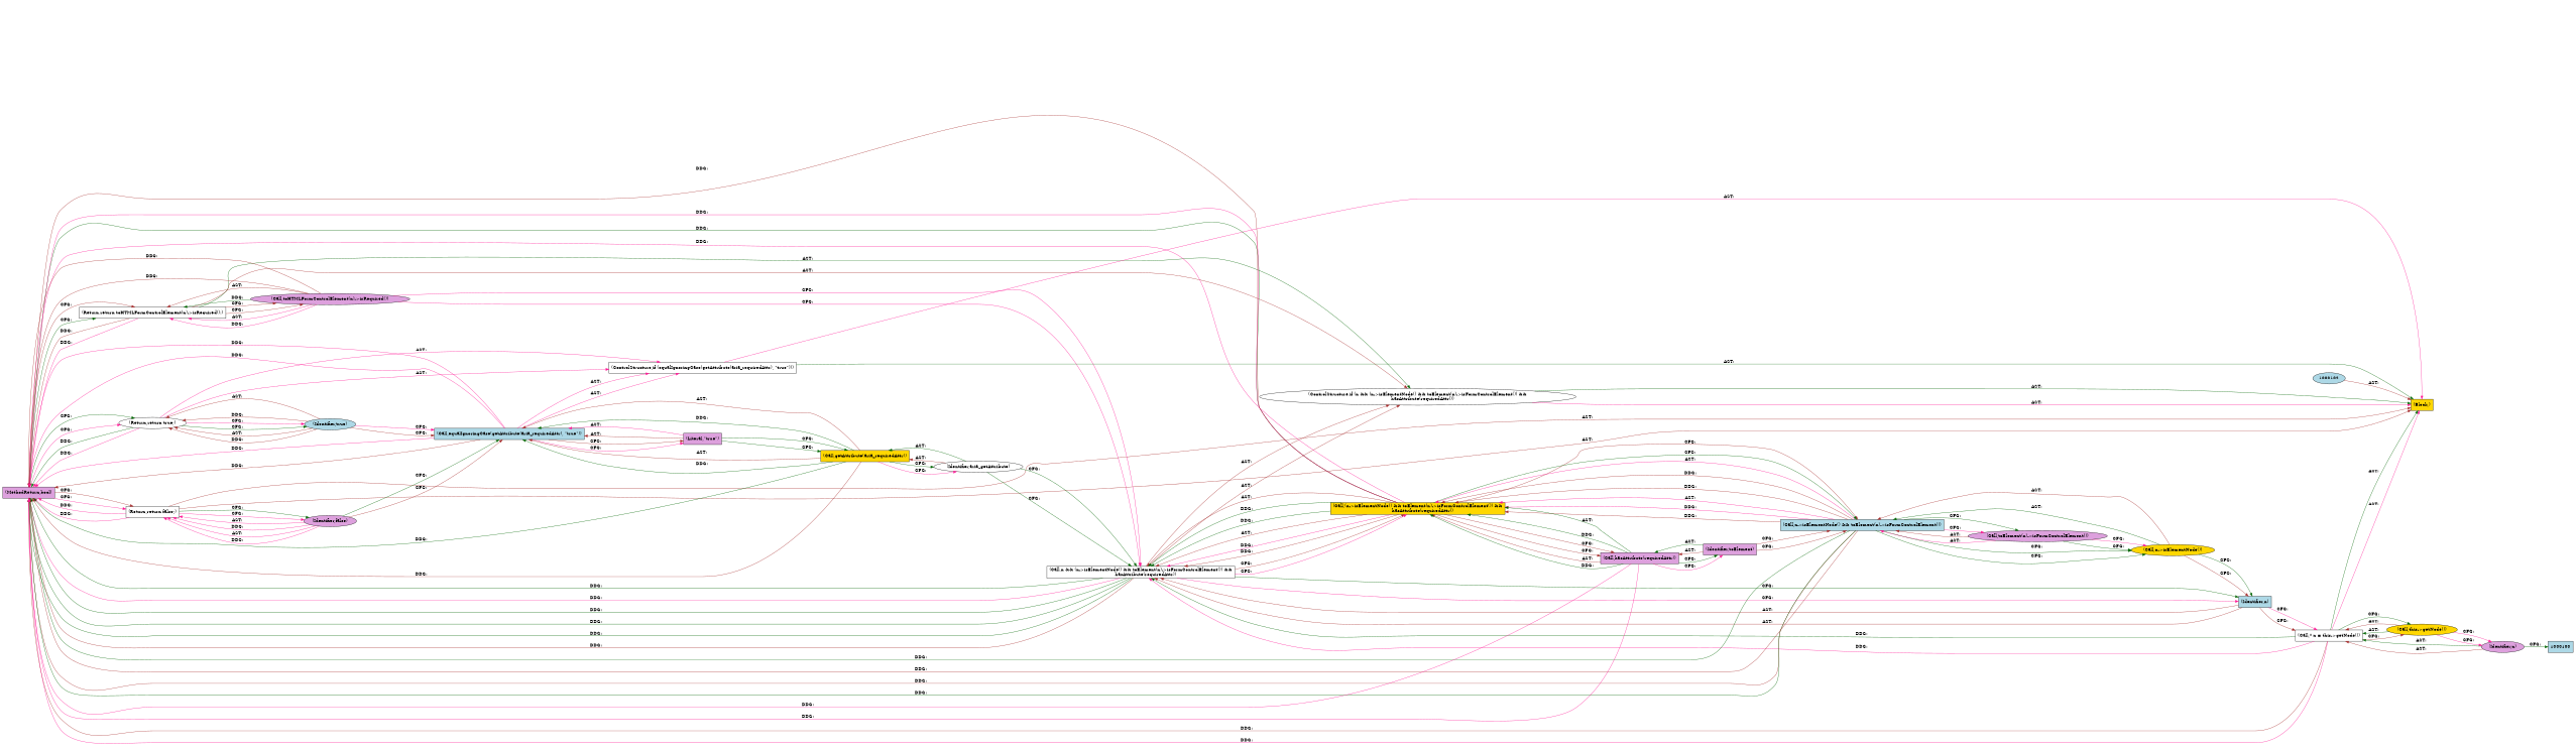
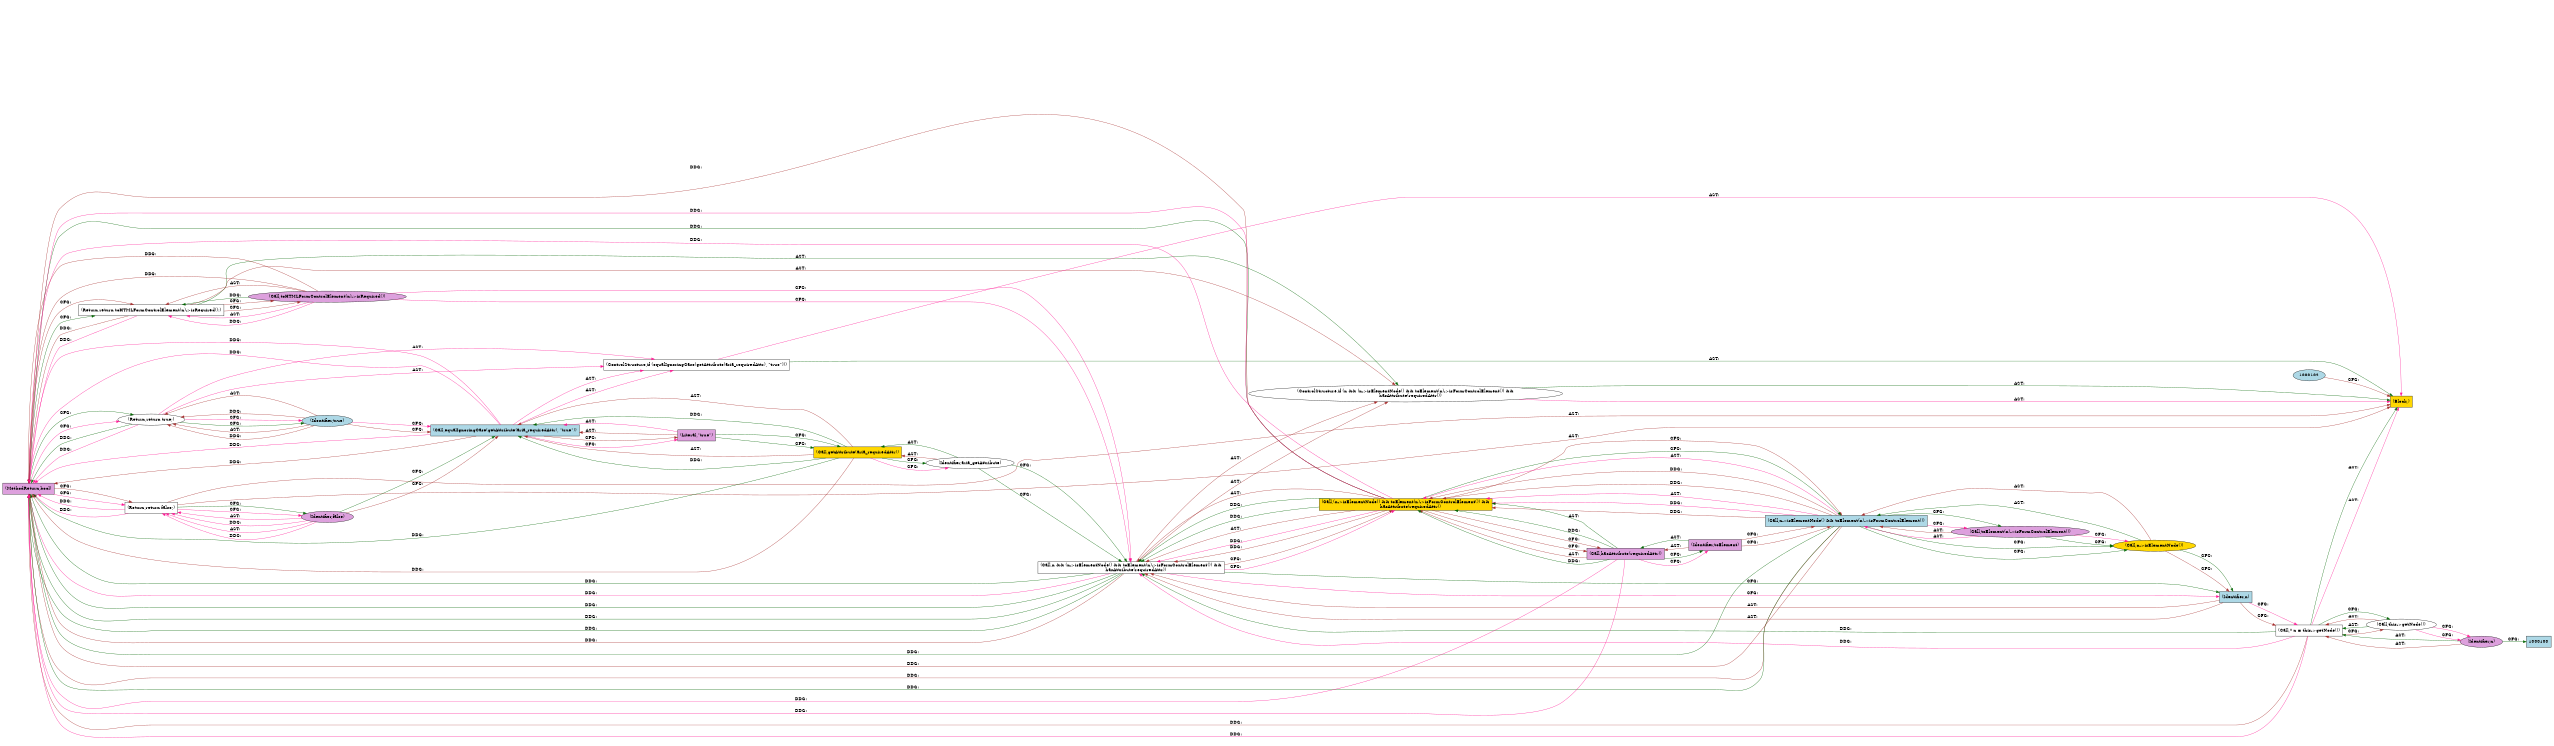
  digraph {
    rankdir=LR
    node [fillcolor=white shape=box style=filled]
    edge [color=brown]
    n1 [fillcolor=plum label="(MethodReturn,bool)"]
    n2 [label="(Return,return false;)"]
    n3 [label="(Return,return toHTMLFormControlElement(n)->isRequired();)"]
    n4 [label="(Return,return true;)" shape=ellipse]
    n5 [fillcolor=gold label="(Block,)"]
    n6 [fillcolor=plum label="(Identifier,false)" shape=ellipse]
    n7 [label="(ControlStructure,if (n && (n->isElementNode() && toElement(n)->isFormControlElement()) &&\n       hasAttribute(requiredAttr)))" shape=ellipse]
    n8 [fillcolor=plum label="(Call,toHTMLFormControlElement(n)->isRequired())" shape=ellipse]
    n9 [label="(ControlStructure,if (equalIgnoringCase(getAttribute(aria_requiredAttr), \"true\")))"]
    n10 [fillcolor=lightblue label="(Identifier,true)" shape=ellipse]
    1000100 [fillcolor=lightblue]
    n12 [fillcolor=lightblue label="(Call,equalIgnoringCase(getAttribute(aria_requiredAttr), \"true\"))"]
    n13 [fillcolor=plum label="(Literal,\"true\")"]
-   n14 [fillcolor=gold label="(Call,this->getNode())" shape=ellipse]
+   n14 [label="(Call,this->getNode())" shape=ellipse]
    n15 [label="(Call,* n = this->getNode())"]
    n16 [fillcolor=plum label="(Identifier,n)" shape=ellipse]
    n17 [label="(Call,n && (n->isElementNode() && toElement(n)->isFormControlElement()) &&\n       hasAttribute(requiredAttr))"]
    n18 [fillcolor=gold label="(Call,(n->isElementNode() && toElement(n)->isFormControlElement()) &&\n       hasAttribute(requiredAttr))"]
    n19 [fillcolor=lightblue label="(Identifier,n)"]
    n20 [fillcolor=lightblue label="(Call,n->isElementNode() && toElement(n)->isFormControlElement())"]
    n21 [fillcolor=plum label="(Call,hasAttribute(requiredAttr))"]
    n22 [fillcolor=gold label="(Call,n->isElementNode())" shape=ellipse]
    n23 [fillcolor=plum label="(Call,toElement(n)->isFormControlElement())" shape=ellipse]
    n24 [fillcolor=plum label="(Identifier,toElement)"]
    n25 [fillcolor=gold label="(Call,getAttribute(aria_requiredAttr))"]
    n26 [label="(Identifier,aria_getAttribute)" shape=ellipse]
    1000102 [fillcolor=lightblue shape=ellipse]
    n1 -> n2 [label="CFG: "]
    n1 -> n2 [color=deeppink label="CFG: "]
    n1 -> n3 [label="CFG: "]
    n1 -> n3 [color=darkgreen label="CFG: "]
    n1 -> n4 [color=darkgreen label="CFG: "]
    n1 -> n4 [color=deeppink label="CFG: "]
    n2 -> n1 [color=deeppink label="DDG: "]
    n2 -> n1 [color=deeppink label="DDG: "]
    n2 -> n5 [label="AST: "]
    n2 -> n5 [label="AST: "]
    n2 -> n6 [color=darkgreen label="CFG: "]
    n2 -> n6 [color=deeppink label="CFG: "]
    n3 -> n1 [label="DDG: "]
    n3 -> n1 [color=deeppink label="DDG: "]
    n3 -> n7 [color=darkgreen label="AST: "]
    n3 -> n7 [label="AST: "]
    n3 -> n8 [label="CFG: "]
    n3 -> n8 [label="CFG: "]
    n4 -> n1 [color=darkgreen label="DDG: "]
    n4 -> n1 [color=deeppink label="DDG: "]
    n4 -> n9 [color=deeppink label="AST: "]
    n4 -> n9 [color=deeppink label="AST: "]
    n4 -> n10 [color=deeppink label="CFG: "]
    n4 -> n10 [color=darkgreen label="CFG: "]
    n6 -> n2 [color=deeppink label="AST: "]
    n6 -> n2 [color=deeppink label="DDG: "]
    n6 -> n2 [color=deeppink label="AST: "]
    n6 -> n2 [color=deeppink label="DDG: "]
    n6 -> n12 [color=darkgreen label="CFG: "]
    n6 -> n12 [label="CFG: "]
    n7 -> n5 [color=deeppink label="AST: "]
    n7 -> n5 [color=darkgreen label="AST: "]
    n8 -> n1 [label="DDG: "]
    n8 -> n1 [label="DDG: "]
    n8 -> n3 [color=deeppink label="AST: "]
    n8 -> n3 [color=deeppink label="DDG: "]
    n8 -> n3 [label="AST: "]
    n8 -> n3 [color=darkgreen label="DDG: "]
    n8 -> n17 [color=deeppink label="CFG: "]
    n8 -> n17 [color=deeppink label="CFG: "]
    n9 -> n5 [color=deeppink label="AST: "]
    n9 -> n5 [color=darkgreen label="AST: "]
    n10 -> n4 [label="AST: "]
    n10 -> n4 [label="DDG: "]
    n10 -> n4 [label="AST: "]
    n10 -> n4 [label="DDG: "]
    n10 -> n12 [color=deeppink label="CFG: "]
    n10 -> n12 [label="CFG: "]
    n12 -> n1 [color=deeppink label="DDG: "]
    n12 -> n1 [label="DDG: "]
    n12 -> n1 [color=deeppink label="DDG: "]
    n12 -> n1 [color=deeppink label="DDG: "]
    n12 -> n9 [color=deeppink label="AST: "]
    n12 -> n9 [color=deeppink label="AST: "]
    n12 -> n13 [label="CFG: "]
    n12 -> n13 [color=deeppink label="CFG: "]
    n13 -> n12 [color=deeppink label="AST: "]
    n13 -> n12 [label="AST: "]
    n13 -> n25 [color=darkgreen label="CFG: "]
    n13 -> n25 [color=darkgreen label="CFG: "]
    n14 -> n15 [label="AST: "]
    n14 -> n15 [color=darkgreen label="AST: "]
    n14 -> n16 [color=deeppink label="CFG: "]
    n14 -> n16 [color=deeppink label="CFG: "]
    n15 -> n1 [label="DDG: "]
    n15 -> n1 [color=deeppink label="DDG: "]
    n15 -> n5 [color=deeppink label="AST: "]
    n15 -> n5 [color=darkgreen label="AST: "]
    n15 -> n14 [label="CFG: "]
    n15 -> n14 [color=darkgreen label="CFG: "]
    n15 -> n17 [color=darkgreen label="DDG: "]
    n15 -> n17 [color=deeppink label="DDG: "]
    n16 -> 1000100 [color=darkgreen label="CFG: "]
    n16 -> n15 [color=darkgreen label="AST: "]
    n16 -> n15 [label="AST: "]
    n17 -> n1 [color=darkgreen label="DDG: "]
    n17 -> n1 [color=deeppink label="DDG: "]
    n17 -> n1 [color=darkgreen label="DDG: "]
    n17 -> n1 [color=darkgreen label="DDG: "]
    n17 -> n1 [color=darkgreen label="DDG: "]
    n17 -> n1 [label="DDG: "]
    n17 -> n7 [label="AST: "]
    n17 -> n7 [label="AST: "]
    n17 -> n18 [label="CFG: "]
    n17 -> n18 [color=deeppink label="CFG: "]
    n17 -> n19 [color=darkgreen label="CFG: "]
    n17 -> n19 [color=deeppink label="CFG: "]
    n18 -> n1 [color=darkgreen label="DDG: "]
    n18 -> n1 [color=deeppink label="DDG: "]
    n18 -> n1 [label="DDG: "]
    n18 -> n1 [color=deeppink label="DDG: "]
    n18 -> n17 [label="AST: "]
    n18 -> n17 [color=darkgreen label="DDG: "]
    n18 -> n17 [color=darkgreen label="DDG: "]
    n18 -> n17 [label="AST: "]
    n18 -> n17 [color=deeppink label="DDG: "]
    n18 -> n17 [label="DDG: "]
    n18 -> n20 [label="CFG: "]
    n18 -> n20 [color=darkgreen label="CFG: "]
    n18 -> n21 [label="CFG: "]
    n18 -> n21 [label="CFG: "]
    n19 -> n15 [color=deeppink label="CFG: "]
    n19 -> n15 [label="CFG: "]
    n19 -> n17 [label="AST: "]
    n19 -> n17 [label="AST: "]
    n20 -> n1 [label="DDG: "]
    n20 -> n1 [color=darkgreen label="DDG: "]
    n20 -> n1 [color=darkgreen label="DDG: "]
    n20 -> n1 [label="DDG: "]
    n20 -> n18 [color=deeppink label="AST: "]
    n20 -> n18 [label="DDG: "]
    n20 -> n18 [label="DDG: "]
    n20 -> n18 [color=deeppink label="AST: "]
    n20 -> n18 [color=deeppink label="DDG: "]
    n20 -> n18 [label="DDG: "]
    n20 -> n22 [color=darkgreen label="CFG: "]
    n20 -> n22 [color=darkgreen label="CFG: "]
    n20 -> n23 [color=darkgreen label="CFG: "]
    n20 -> n23 [color=deeppink label="CFG: "]
    n21 -> n1 [color=deeppink label="DDG: "]
    n21 -> n1 [color=deeppink label="DDG: "]
    n21 -> n18 [label="AST: "]
    n21 -> n18 [color=darkgreen label="DDG: "]
    n21 -> n18 [color=darkgreen label="AST: "]
    n21 -> n18 [color=darkgreen label="DDG: "]
    n21 -> n24 [color=darkgreen label="CFG: "]
    n21 -> n24 [color=deeppink label="CFG: "]
    n22 -> n19 [color=darkgreen label="CFG: "]
    n22 -> n19 [label="CFG: "]
    n22 -> n20 [label="AST: "]
    n22 -> n20 [color=darkgreen label="AST: "]
    n23 -> n20 [label="AST: "]
    n23 -> n20 [color=deeppink label="AST: "]
    n23 -> n22 [color=deeppink label="CFG: "]
    n23 -> n22 [color=darkgreen label="CFG: "]
    n24 -> n20 [label="CFG: "]
    n24 -> n20 [label="CFG: "]
    n24 -> n21 [color=darkgreen label="AST: "]
    n24 -> n21 [label="AST: "]
    n25 -> n1 [color=darkgreen label="DDG: "]
    n25 -> n1 [label="DDG: "]
    n25 -> n12 [label="AST: "]
    n25 -> n12 [color=darkgreen label="DDG: "]
    n25 -> n12 [label="AST: "]
    n25 -> n12 [color=darkgreen label="DDG: "]
    n25 -> n26 [color=darkgreen label="CFG: "]
    n25 -> n26 [color=deeppink label="CFG: "]
    n26 -> n17 [color=darkgreen label="CFG: "]
    n26 -> n17 [color=darkgreen label="CFG: "]
    n26 -> n25 [color=darkgreen label="AST: "]
    n26 -> n25 [label="AST: "]
-   1000102 -> n5 [label="AST: "]
+   1000102 -> n5 [label="CFG: "]
  }
